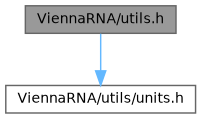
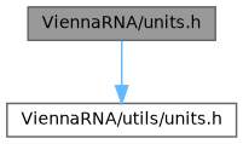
  digraph {
    node [fontname=Helvetica fontsize=10 shape=box style=filled]
-   n1 [color=gray40 fillcolor=grey60 fontcolor=black height=0.2 label="ViennaRNA/utils.h" width=0.4]
+   n1 [color=gray40 fillcolor=grey60 fontcolor=black height=0.2 label="ViennaRNA/units.h" width=0.4]
    n2 [color=grey40 fillcolor=white height=0.2 label="ViennaRNA/utils/units.h" width=0.4]
    n1 -> n2 [color=steelblue1 fontname=Helvetica fontsize=10 labelfontname=Helvetica labelfontsize=10 style=solid]
  }
